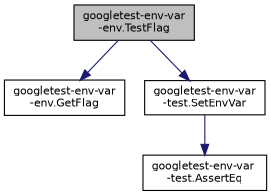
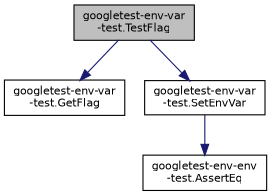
  digraph {
    rankdir=TB
    node [color=black fontname=Helvetica fontsize=10 shape=record]
    edge [color=midnightblue fontname=Helvetica fontsize=10 labelfontname=Helvetica labelfontsize=10 style=solid]
-   n1 [fillcolor=grey75 fontcolor=black height=0.2 label="googletest-env-var\l-env.TestFlag" style=filled width=0.4]
-   n2 [height=0.2 label="googletest-env-var\l-env.GetFlag" width=0.4]
+   n1 [fillcolor=grey75 fontcolor=black height=0.2 label="googletest-env-var\l-test.TestFlag" style=filled width=0.4]
+   n2 [height=0.2 label="googletest-env-var\l-test.GetFlag" width=0.4]
    n3 [height=0.2 label="googletest-env-var\l-test.SetEnvVar" width=0.4]
-   n4 [height=0.2 label="googletest-env-var\l-test.AssertEq" width=0.4]
+   n4 [height=0.2 label="googletest-env-env\l-test.AssertEq" width=0.4]
    n1 -> n2
    n1 -> n3
    n3 -> n4
  }
